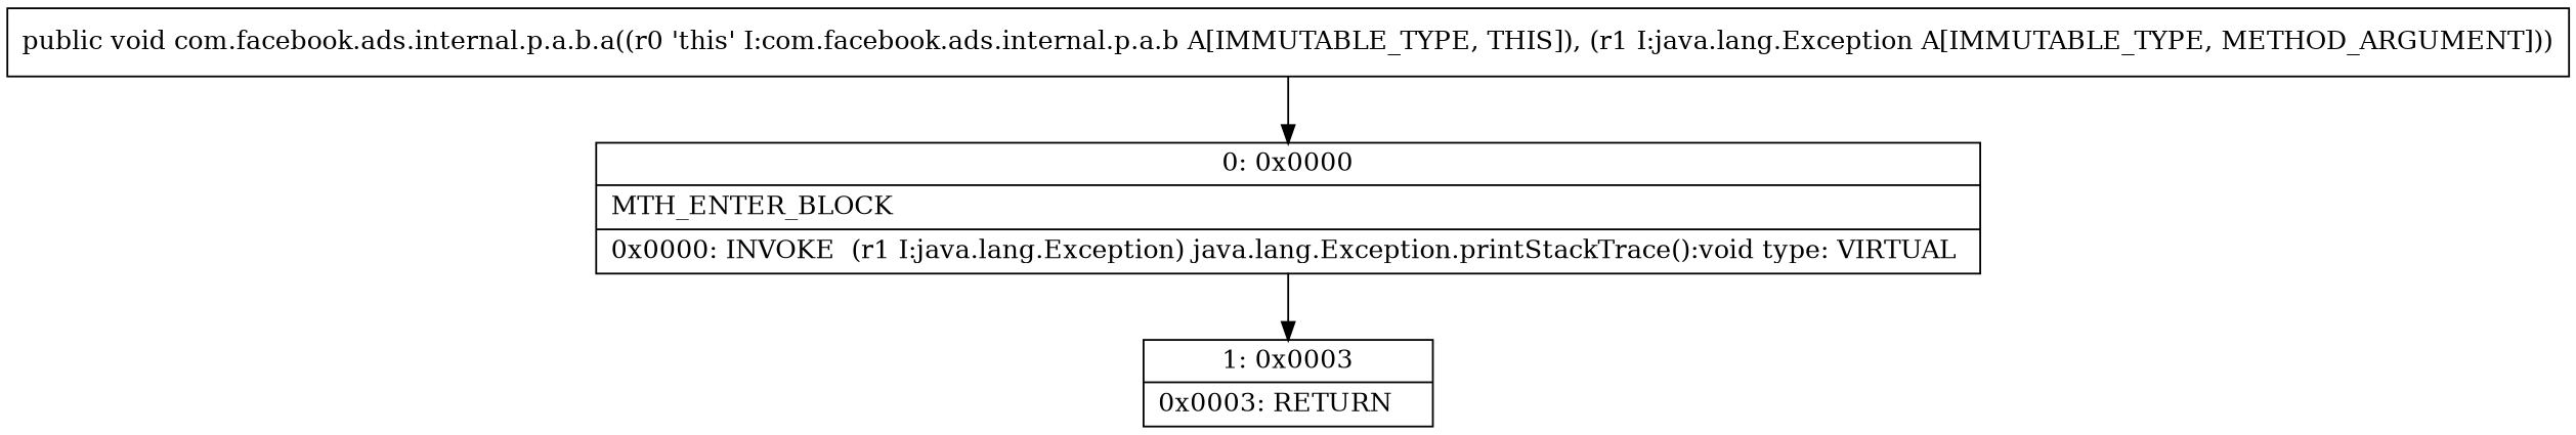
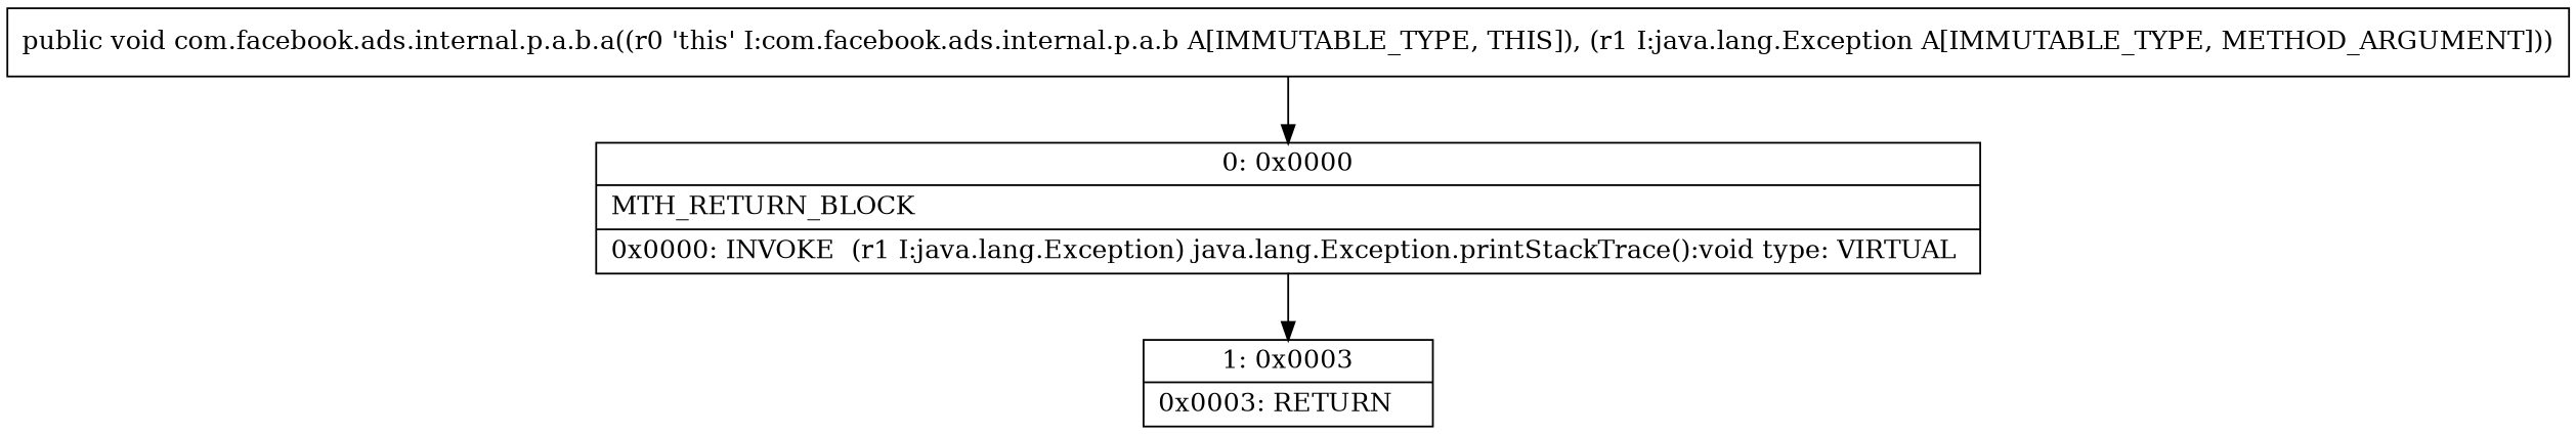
  digraph {
    node [shape=record]
-   n1 [label="{0\:\ 0x0000|MTH_ENTER_BLOCK\l|0x0000: INVOKE  (r1 I:java.lang.Exception) java.lang.Exception.printStackTrace():void type: VIRTUAL \l}"]
+   n1 [label="{0\:\ 0x0000|MTH_RETURN_BLOCK\l|0x0000: INVOKE  (r1 I:java.lang.Exception) java.lang.Exception.printStackTrace():void type: VIRTUAL \l}"]
    n2 [label="{1\:\ 0x0003|0x0003: RETURN   \l}"]
    n3 [label="{public void com.facebook.ads.internal.p.a.b.a((r0 'this' I:com.facebook.ads.internal.p.a.b A[IMMUTABLE_TYPE, THIS]), (r1 I:java.lang.Exception A[IMMUTABLE_TYPE, METHOD_ARGUMENT])) }"]
    n1 -> n2
    n3 -> n1
  }
